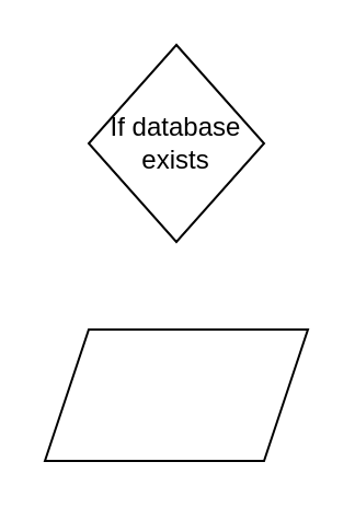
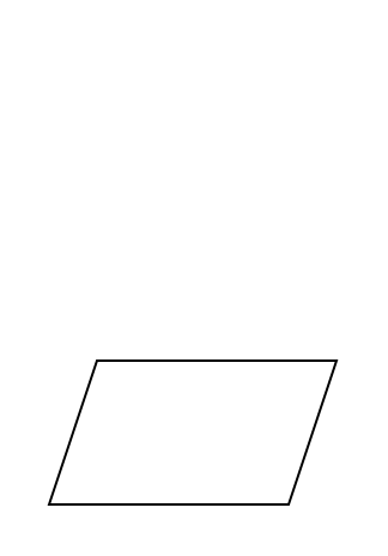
  <mxCell id="0" />
  <mxCell id="1" parent="0" />
- <mxCell id="2" value="If database exists" style="rhombus;whiteSpace=wrap;html=1;" vertex="1" parent="1"><mxGeometry x="40" y="20" width="80" height="90" as="geometry" /></mxCell>
  <mxCell id="3" value="" style="shape=parallelogram;perimeter=parallelogramPerimeter;whiteSpace=wrap;html=1;fixedSize=1;" vertex="1" parent="1"><mxGeometry x="20" y="150" width="120" height="60" as="geometry" /></mxCell>
